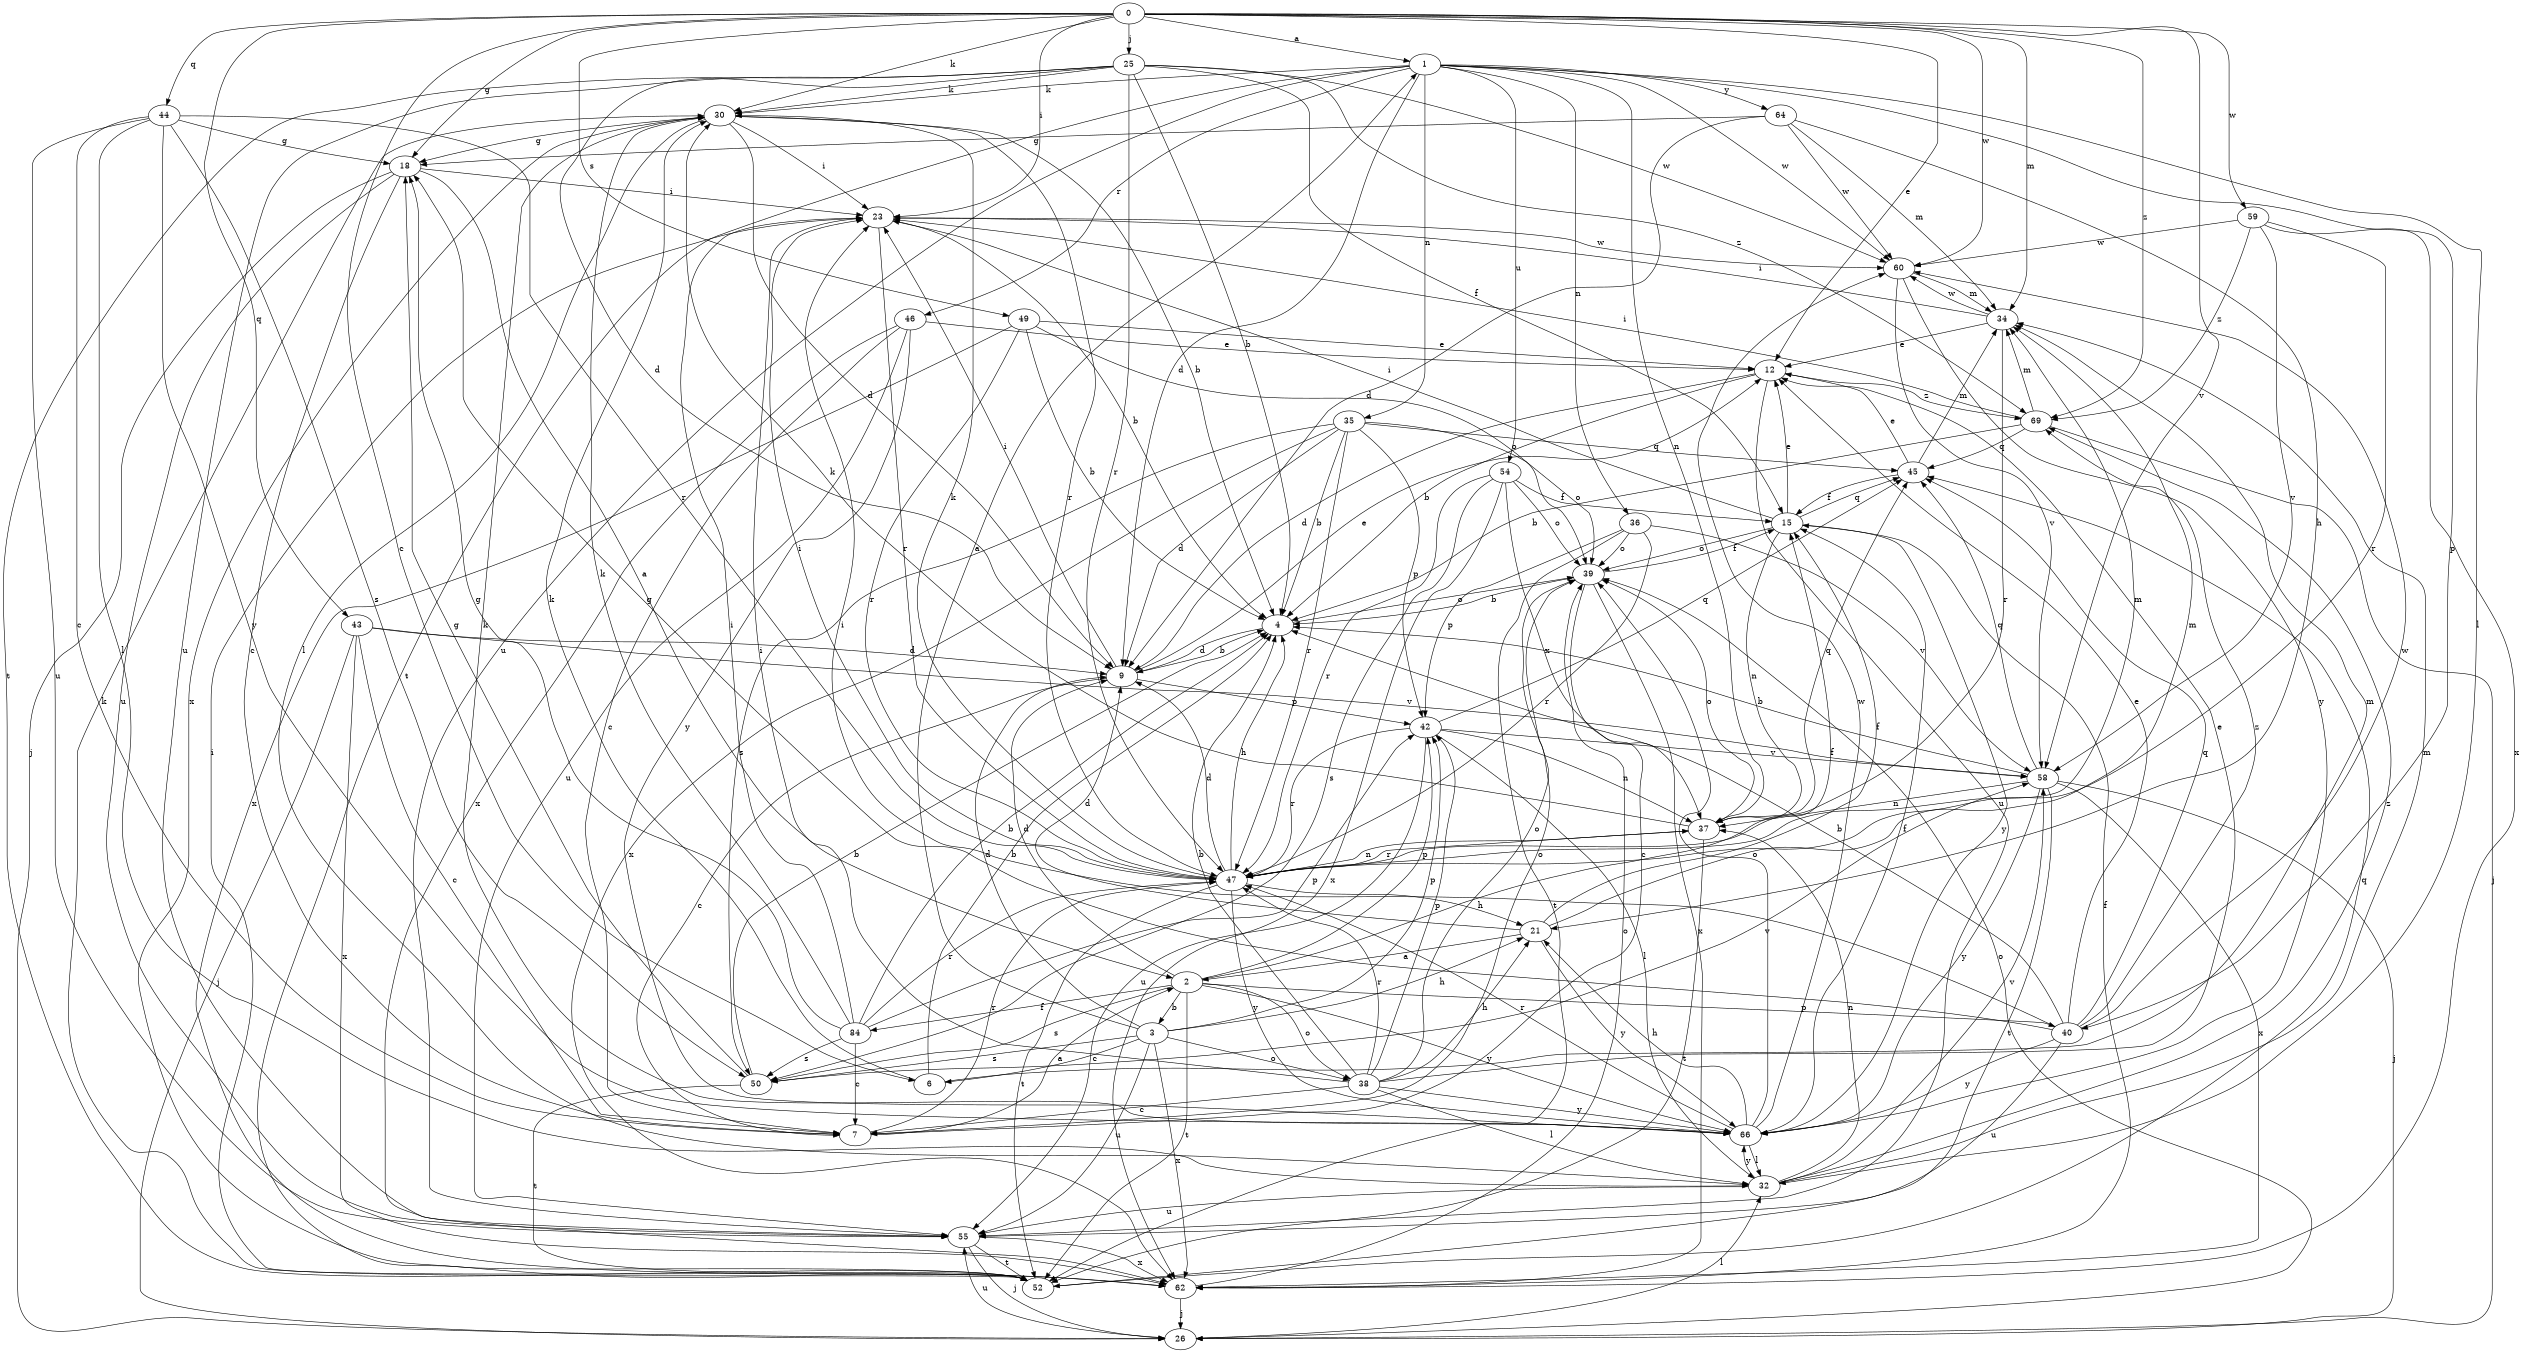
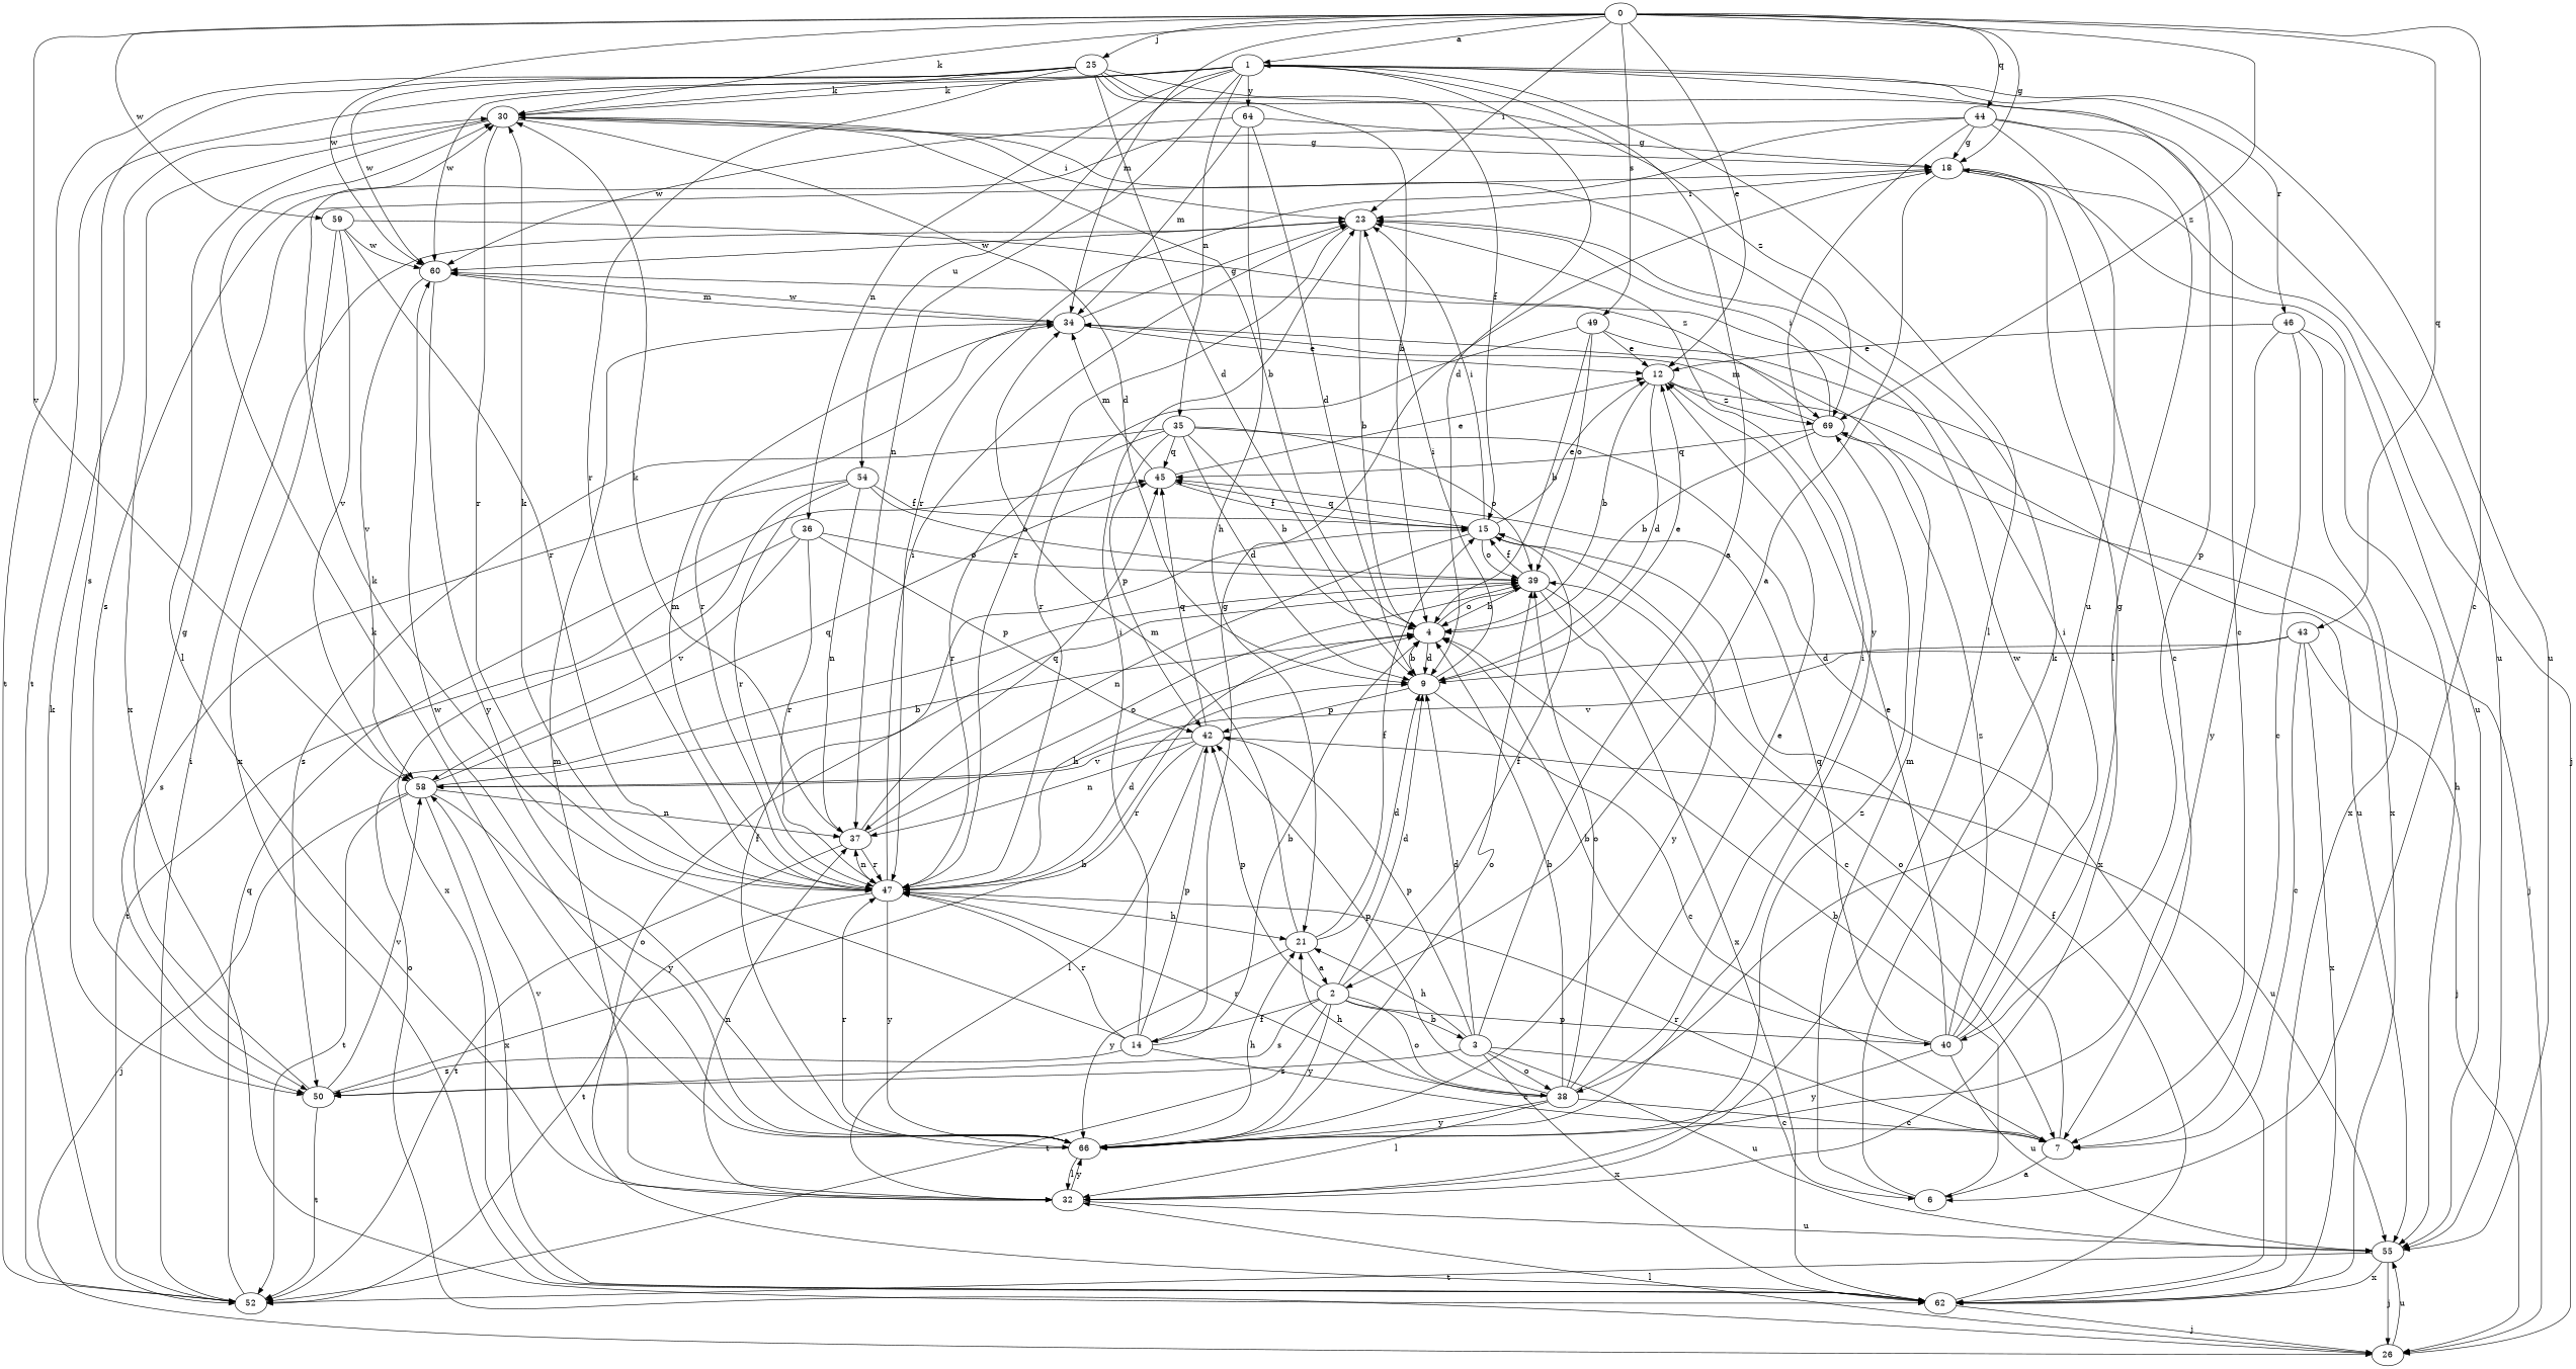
  strict digraph {
    0
    1
    6
    12
    18
    23
    25
    30
    34
    43
    44
    49
    58
    59
    60
    69
    9
    32
    35
    36
    37
    40
    46
    52
    54
    55
    64
    4
    2
    7
    26
    47
    15
    50
    62
    66
    39
    45
    42
    21
    3
-   14 [label=84]
+   14
    38
    0 -> 1 [label=a]
    0 -> 6 [label=c]
    0 -> 12 [label=e]
    0 -> 18 [label=g]
    0 -> 23 [label=i]
    0 -> 25 [label=j]
    0 -> 30 [label=k]
    0 -> 34 [label=m]
    0 -> 43 [label=q]
    0 -> 44 [label=q]
    0 -> 49 [label=s]
    0 -> 58 [label=v]
    0 -> 59 [label=w]
    0 -> 60 [label=w]
    0 -> 69 [label=z]
    1 -> 30 [label=k]
    1 -> 60 [label=w]
    1 -> 9 [label=d]
    1 -> 32 [label=l]
    1 -> 35 [label=n]
    1 -> 36 [label=n]
    1 -> 37 [label=n]
    1 -> 40 [label=p]
    1 -> 46 [label=r]
    1 -> 52 [label=t]
    1 -> 54 [label=u]
    1 -> 55 [label=u]
    1 -> 64 [label=y]
    6 -> 30 [label=k]
    6 -> 34 [label=m]
    6 -> 4 [label=b]
    12 -> 69 [label=z]
    12 -> 9 [label=d]
    12 -> 55 [label=u]
    12 -> 4 [label=b]
    18 -> 23 [label=i]
    18 -> 55 [label=u]
    18 -> 2 [label=a]
    18 -> 7 [label=c]
    18 -> 26 [label=j]
    23 -> 60 [label=w]
    23 -> 4 [label=b]
    23 -> 47 [label=r]
    25 -> 30 [label=k]
    25 -> 60 [label=w]
    25 -> 69 [label=z]
    25 -> 9 [label=d]
    25 -> 52 [label=t]
    25 -> 55 [label=u]
    25 -> 4 [label=b]
    25 -> 47 [label=r]
    25 -> 15 [label=f]
+   25 -> 50 [label=s]
    30 -> 18 [label=g]
    30 -> 23 [label=i]
    30 -> 9 [label=d]
    30 -> 32 [label=l]
    30 -> 4 [label=b]
    30 -> 47 [label=r]
    30 -> 62 [label=x]
    34 -> 12 [label=e]
-   34 -> 23 [label=i]
+   34 -> 23 [label=g]
    34 -> 60 [label=w]
    34 -> 47 [label=r]
    43 -> 58 [label=v]
    43 -> 9 [label=d]
    43 -> 7 [label=c]
    43 -> 26 [label=j]
    43 -> 62 [label=x]
    44 -> 18 [label=g]
    44 -> 32 [label=l]
-   44 -> 55 [label=u]
+   44 -> 38 [label=u]
    44 -> 7 [label=c]
    44 -> 47 [label=r]
    44 -> 50 [label=s]
    44 -> 66 [label=y]
    49 -> 12 [label=e]
    49 -> 4 [label=b]
    49 -> 47 [label=r]
    49 -> 62 [label=x]
    49 -> 39 [label=o]
    58 -> 37 [label=n]
    58 -> 52 [label=t]
    58 -> 4 [label=b]
    58 -> 26 [label=j]
    58 -> 62 [label=x]
    58 -> 66 [label=y]
    58 -> 45 [label=q]
    59 -> 58 [label=v]
    59 -> 60 [label=w]
    59 -> 69 [label=z]
    59 -> 47 [label=r]
    59 -> 62 [label=x]
    60 -> 34 [label=m]
    60 -> 58 [label=v]
    60 -> 66 [label=y]
    69 -> 23 [label=i]
    69 -> 34 [label=m]
    69 -> 4 [label=b]
    69 -> 26 [label=j]
    69 -> 45 [label=q]
    9 -> 12 [label=e]
    9 -> 23 [label=i]
    9 -> 4 [label=b]
    9 -> 7 [label=c]
    9 -> 42 [label=p]
    32 -> 34 [label=m]
    32 -> 58 [label=v]
    32 -> 69 [label=z]
    32 -> 37 [label=n]
    32 -> 55 [label=u]
    32 -> 66 [label=y]
    35 -> 9 [label=d]
    35 -> 4 [label=b]
    35 -> 47 [label=r]
    35 -> 50 [label=s]
    35 -> 62 [label=x]
    35 -> 39 [label=o]
    35 -> 45 [label=q]
    35 -> 42 [label=p]
    36 -> 58 [label=v]
    36 -> 52 [label=t]
    36 -> 47 [label=r]
    36 -> 39 [label=o]
    36 -> 42 [label=p]
    37 -> 30 [label=k]
    37 -> 52 [label=t]
    37 -> 47 [label=r]
    37 -> 39 [label=o]
    37 -> 45 [label=q]
    40 -> 12 [label=e]
    40 -> 18 [label=g]
    40 -> 23 [label=i]
    40 -> 60 [label=w]
    40 -> 69 [label=z]
    40 -> 55 [label=u]
    40 -> 4 [label=b]
    40 -> 66 [label=y]
    40 -> 45 [label=q]
    46 -> 12 [label=e]
-   46 -> 55 [label=u]
+   46 -> 55 [label=h]
    46 -> 7 [label=c]
    46 -> 62 [label=x]
    46 -> 66 [label=y]
    52 -> 23 [label=i]
    52 -> 30 [label=k]
    52 -> 45 [label=q]
-   54 -> 37 [label=x]
+   54 -> 37 [label=n]
    54 -> 47 [label=r]
    54 -> 15 [label=f]
    54 -> 50 [label=s]
    54 -> 62 [label=x]
    54 -> 39 [label=o]
    55 -> 52 [label=t]
    55 -> 26 [label=j]
    55 -> 62 [label=x]
    64 -> 18 [label=g]
    64 -> 34 [label=m]
    64 -> 60 [label=w]
    64 -> 9 [label=d]
    64 -> 21 [label=h]
    4 -> 9 [label=d]
    4 -> 39 [label=o]
    2 -> 9 [label=d]
    2 -> 40 [label=p]
    2 -> 52 [label=t]
    2 -> 15 [label=f]
    2 -> 50 [label=s]
    2 -> 66 [label=y]
    2 -> 42 [label=p]
    2 -> 3 [label=b]
    2 -> 14 [label=f]
    2 -> 38 [label=o]
-   7 -> 2 [label=a]
+   7 -> 6 [label=a]
    7 -> 47 [label=r]
    7 -> 39 [label=o]
    26 -> 32 [label=l]
    26 -> 55 [label=u]
    26 -> 39 [label=o]
    47 -> 23 [label=i]
    47 -> 30 [label=k]
    47 -> 34 [label=m]
    47 -> 9 [label=d]
    47 -> 37 [label=n]
    47 -> 52 [label=t]
    47 -> 4 [label=h]
    47 -> 66 [label=y]
    47 -> 21 [label=h]
    15 -> 12 [label=e]
    15 -> 23 [label=i]
    15 -> 37 [label=n]
    15 -> 66 [label=y]
    15 -> 39 [label=o]
    15 -> 45 [label=q]
    50 -> 18 [label=g]
    50 -> 58 [label=v]
    50 -> 52 [label=t]
    50 -> 4 [label=b]
    62 -> 26 [label=j]
    62 -> 15 [label=f]
    62 -> 39 [label=o]
    66 -> 30 [label=k]
    66 -> 60 [label=w]
    66 -> 32 [label=l]
    66 -> 47 [label=r]
    66 -> 15 [label=f]
    66 -> 39 [label=o]
    66 -> 21 [label=h]
    39 -> 4 [label=b]
    39 -> 7 [label=c]
    39 -> 15 [label=f]
    39 -> 62 [label=x]
    45 -> 12 [label=e]
    45 -> 34 [label=m]
    45 -> 15 [label=f]
    42 -> 58 [label=v]
    42 -> 32 [label=l]
    42 -> 37 [label=n]
    42 -> 55 [label=u]
    42 -> 47 [label=r]
    42 -> 45 [label=q]
    21 -> 34 [label=m]
    21 -> 9 [label=d]
    21 -> 2 [label=a]
    21 -> 15 [label=f]
    21 -> 66 [label=y]
    3 -> 1 [label=a]
    3 -> 6 [label=c]
    3 -> 9 [label=d]
    3 -> 55 [label=u]
    3 -> 50 [label=s]
    3 -> 62 [label=x]
    3 -> 42 [label=p]
    3 -> 21 [label=h]
    3 -> 38 [label=o]
    14 -> 18 [label=g]
    14 -> 23 [label=i]
    14 -> 30 [label=k]
    14 -> 4 [label=b]
    14 -> 7 [label=c]
    14 -> 47 [label=r]
    14 -> 50 [label=s]
    14 -> 42 [label=p]
    38 -> 12 [label=e]
    38 -> 23 [label=i]
    38 -> 32 [label=l]
    38 -> 4 [label=b]
    38 -> 7 [label=c]
    38 -> 47 [label=r]
    38 -> 66 [label=y]
    38 -> 39 [label=o]
    38 -> 42 [label=p]
    38 -> 21 [label=h]
  }
